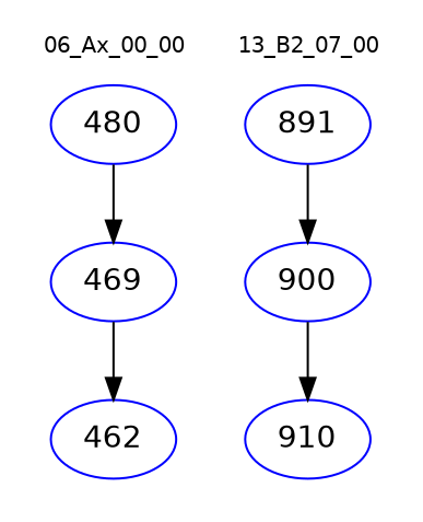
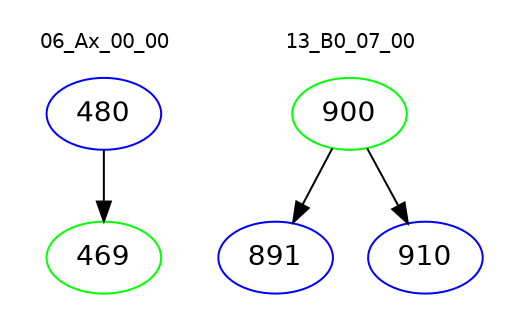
  digraph {
    fontname="DejaVu Sans"
    node [color=blue fontname="DejaVu Sans"]
    edge [color=black fontname="DejaVu Sans"]
-   n1 [label=469]
-   n2 [label=462]
+   n1 [color=green label=469]
    n3 [label=480]
-   n4 [label=900]
+   n4 [color=green label=900]
    n5 [label=891]
    n6 [label=910]
    subgraph cluster_1 {
      color=white
      fontsize=10
      label="06_Ax_00_00"
      n1
-     n2
      n3
    }
    subgraph cluster_2 {
      color=white
      fontsize=10
-     label="13_B2_07_00"
+     label="13_B0_07_00"
      n4
      n5
      n6
    }
-   n1 -> n2
    n3 -> n1
-   n5 -> n4
+   n4 -> n5
    n4 -> n6
  }
